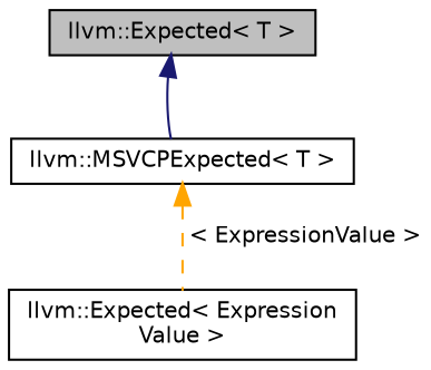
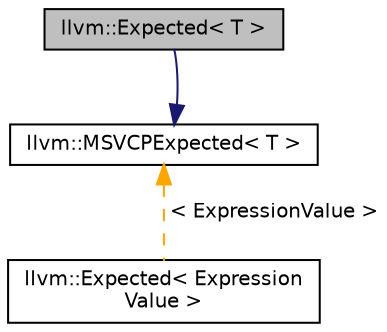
  digraph {
    fontname="DejaVu Sans"
    node [color=black fontname="DejaVu Sans" fontsize=10 shape=record]
    edge [dir=back fontname="DejaVu Sans" fontsize=10 labelfontname=Helvetica labelfontsize=10]
    n1 [fillcolor=grey75 fontcolor=black height=0.2 label="llvm::Expected\< T \>" style=filled width=0.4]
    n2 [height=0.2 label="llvm::MSVCPExpected\< T \>" width=0.4]
    n3 [height=0.2 label="llvm::Expected\< Expression\lValue \>" width=0.4]
-   n1 -> n2 [color=midnightblue style=solid]
+   n2 -> n1 [color=midnightblue style=solid]
    n2 -> n3 [color=orange label=" \< ExpressionValue \>" style=dashed]
  }
